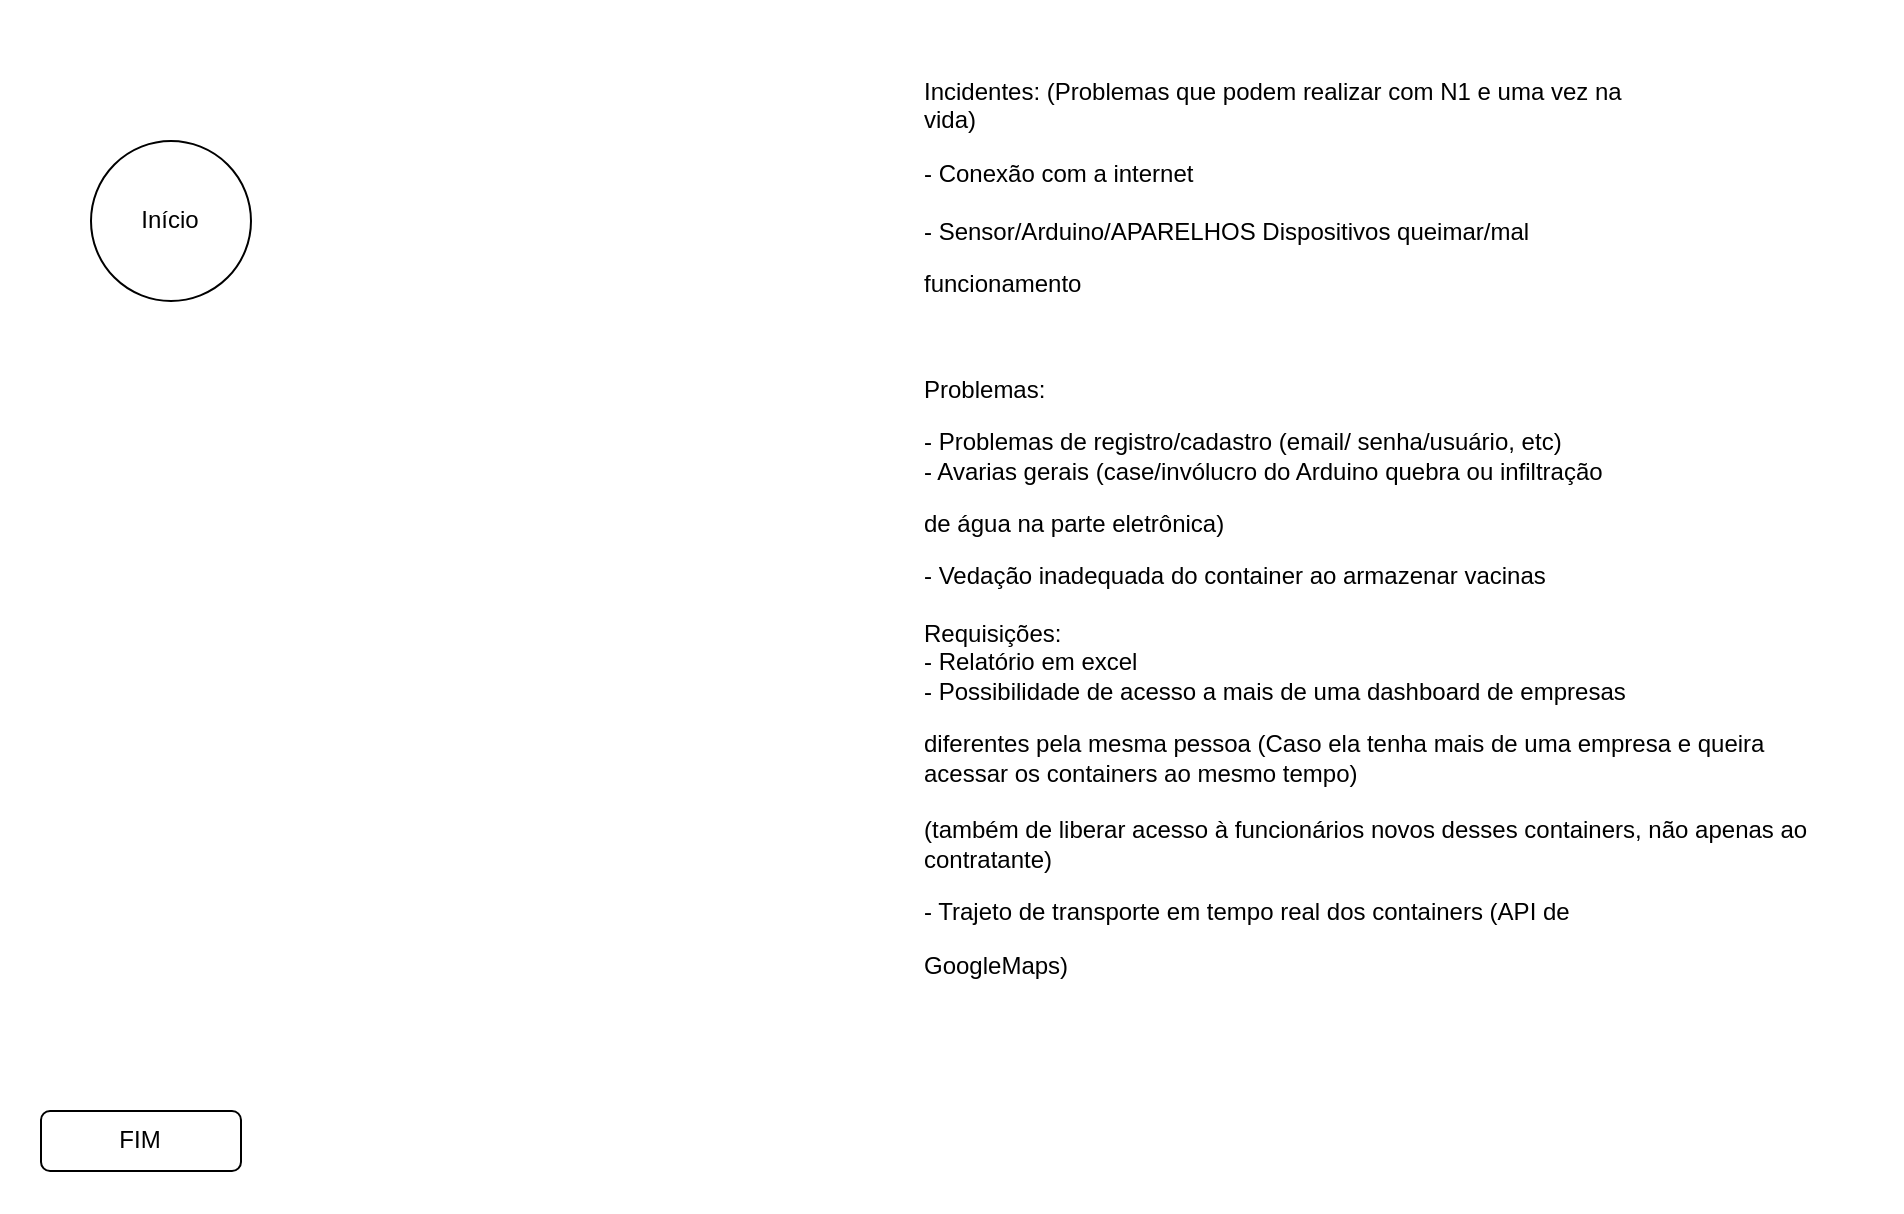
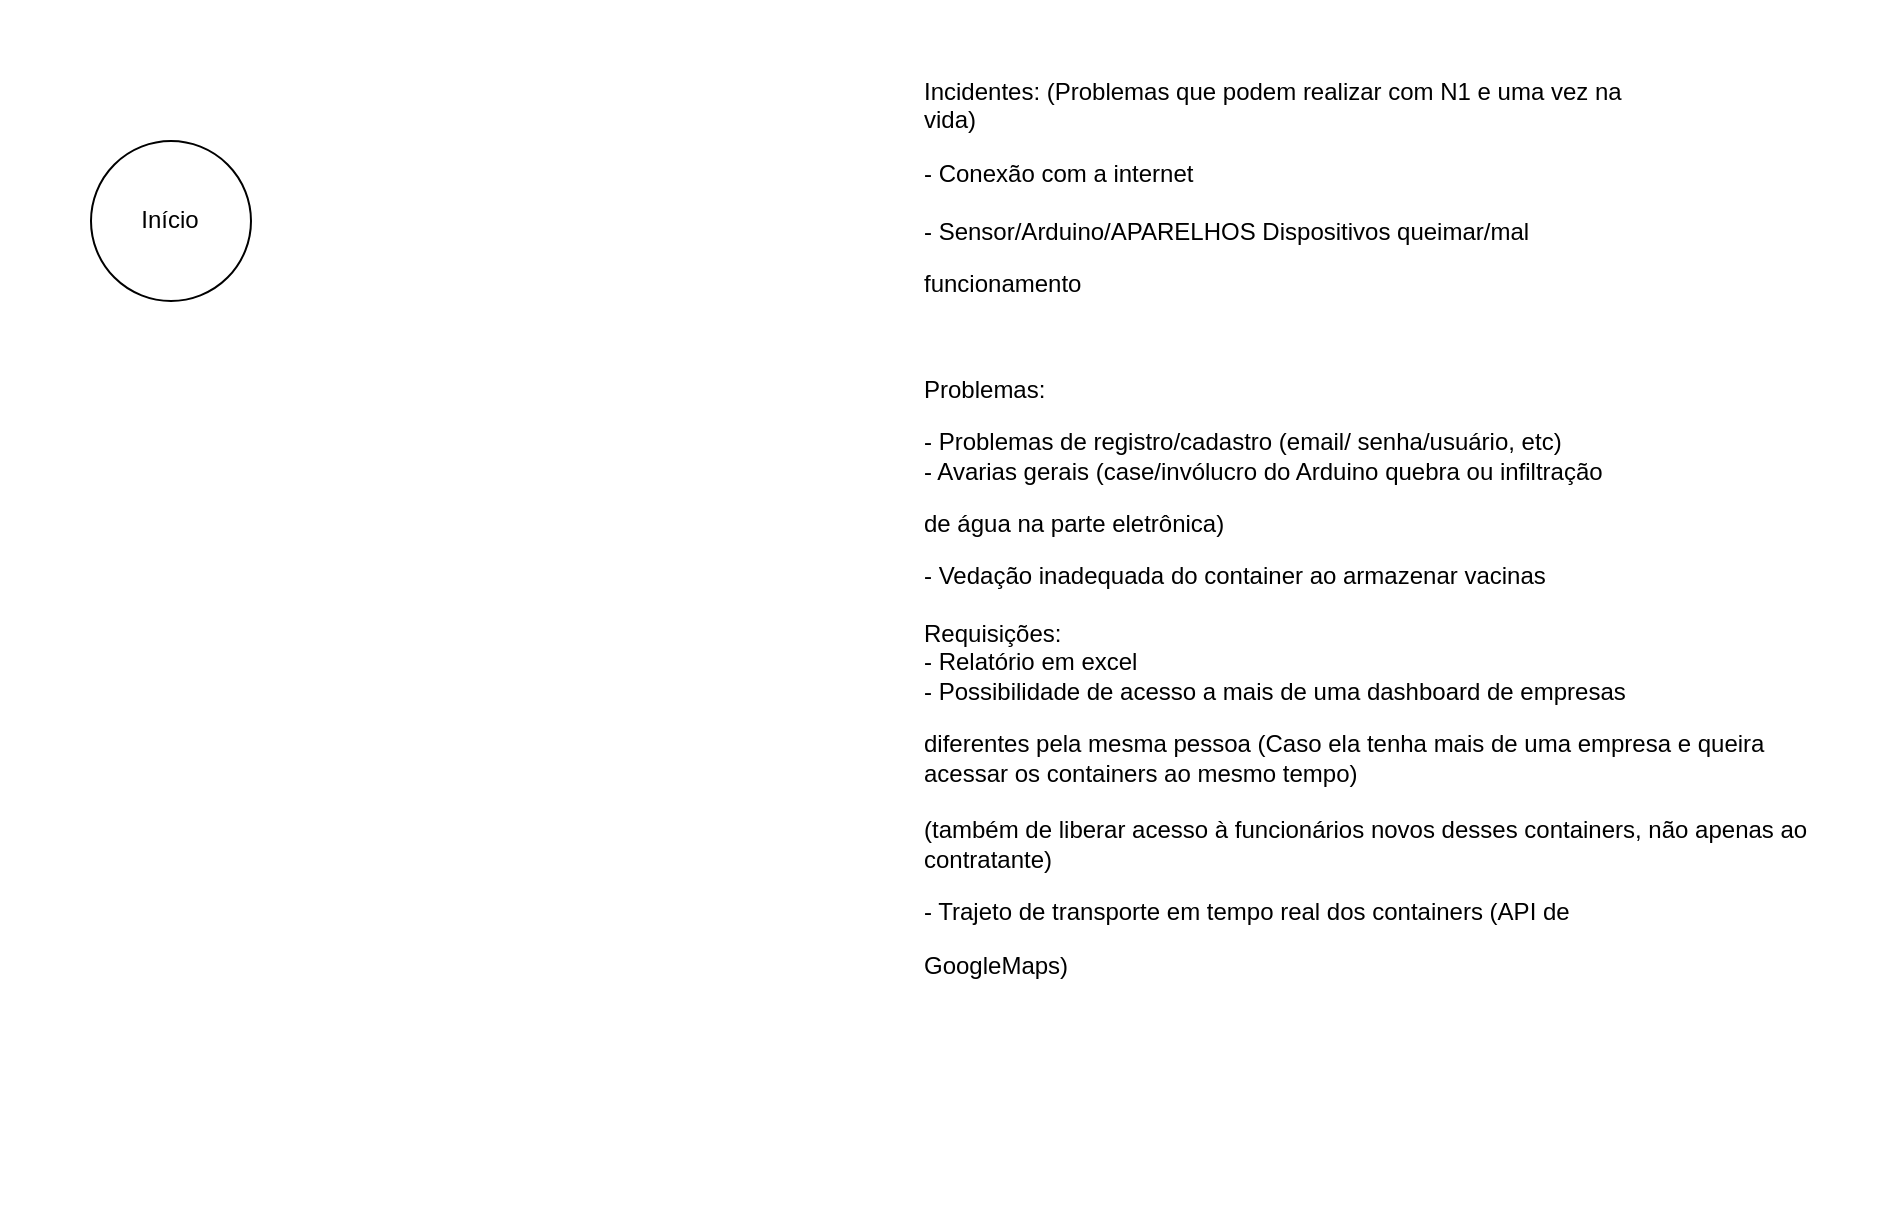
  <mxCell id="0" />
  <mxCell id="1" parent="0" />
  <mxCell id="2" value="Início" style="ellipse;whiteSpace=wrap;html=1;aspect=fixed;" vertex="1" parent="1"><mxGeometry x="45" y="70" width="80" height="80" as="geometry" /></mxCell>
- <mxCell id="3" value="FIM" style="rounded=1;whiteSpace=wrap;html=1;perimeterSpacing=0;" vertex="1" parent="1"><mxGeometry x="20" y="555" width="100" height="30" as="geometry" /></mxCell>
  <mxCell id="4" value="&lt;p class=&quot;MsoNormal&quot;&gt;Incidentes: (Problemas que podem realizar com N1 e uma vez na&lt;br&gt;vida)&lt;/p&gt;&lt;span&gt;- Conexão com a internet&lt;/span&gt;&lt;br&gt;&lt;br&gt;&lt;span&gt;- Sensor/Arduino/APARELHOS Dispositivos queimar/mal&lt;/span&gt;&lt;br&gt;&lt;p class=&quot;MsoNormal&quot;&gt;funcionamento&lt;/p&gt;&lt;br&gt;&lt;p class=&quot;MsoNormal&quot;&gt;Problemas:&lt;/p&gt;&lt;span&gt;- Problemas de registro/cadastro (email/ senha/usuário, etc)&lt;/span&gt;&lt;br&gt;&lt;span&gt;- Avarias gerais (case/invólucro do Arduino quebra ou infiltração&lt;/span&gt;&lt;br&gt;&lt;p class=&quot;MsoNormal&quot;&gt;de água na parte eletrônica)&lt;/p&gt;&lt;span&gt;- Vedação inadequada do container ao armazenar vacinas&lt;/span&gt;&lt;br&gt;&lt;br&gt;&lt;span&gt;Requisições:&lt;br&gt;&lt;/span&gt;&lt;span&gt;- Relatório em excel&lt;/span&gt;&lt;span&gt;&lt;br&gt;&lt;/span&gt;&lt;span&gt;- Possibilidade de acesso a mais de uma dashboard de empresas&lt;/span&gt;&lt;br&gt;&lt;p class=&quot;MsoNormal&quot;&gt;diferentes pela mesma pessoa (Caso ela tenha mais de uma empresa e queira&lt;br&gt;acessar os containers ao mesmo tempo)&lt;br&gt;&lt;br&gt;(também de liberar acesso à funcionários novos desses containers, não apenas ao&lt;br&gt;contratante)&lt;/p&gt;&lt;span&gt;- Trajeto de transporte em tempo real dos containers (API de&lt;/span&gt;&lt;br&gt;&lt;p class=&quot;MsoNormal&quot;&gt;GoogleMaps)&lt;/p&gt;" style="text;whiteSpace=wrap;html=1;" vertex="1" parent="1"><mxGeometry x="460" width="470" height="140" as="geometry" y="20" /></mxCell>
